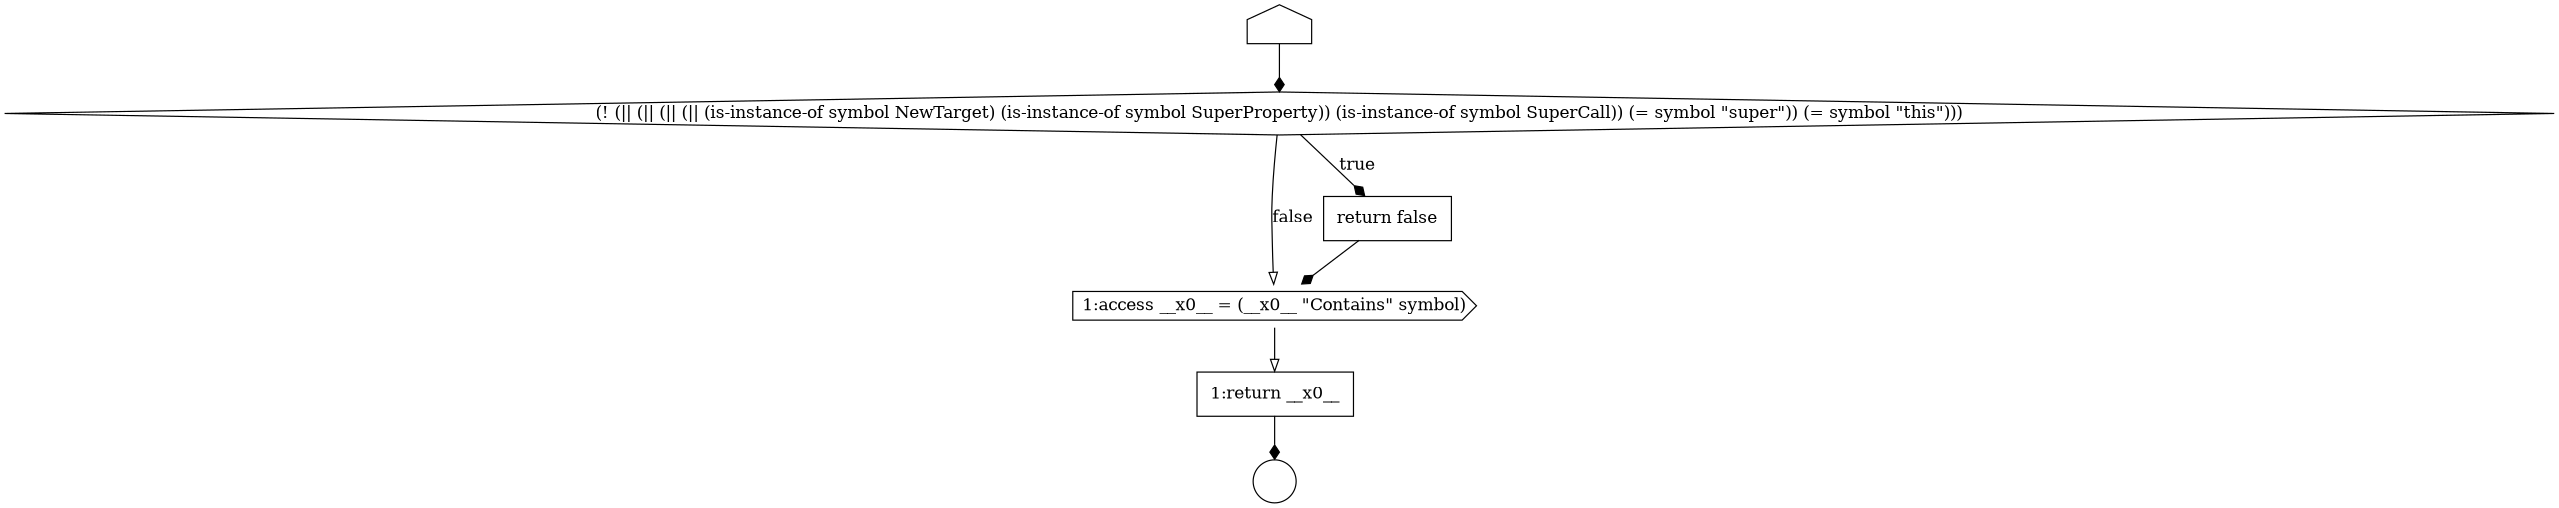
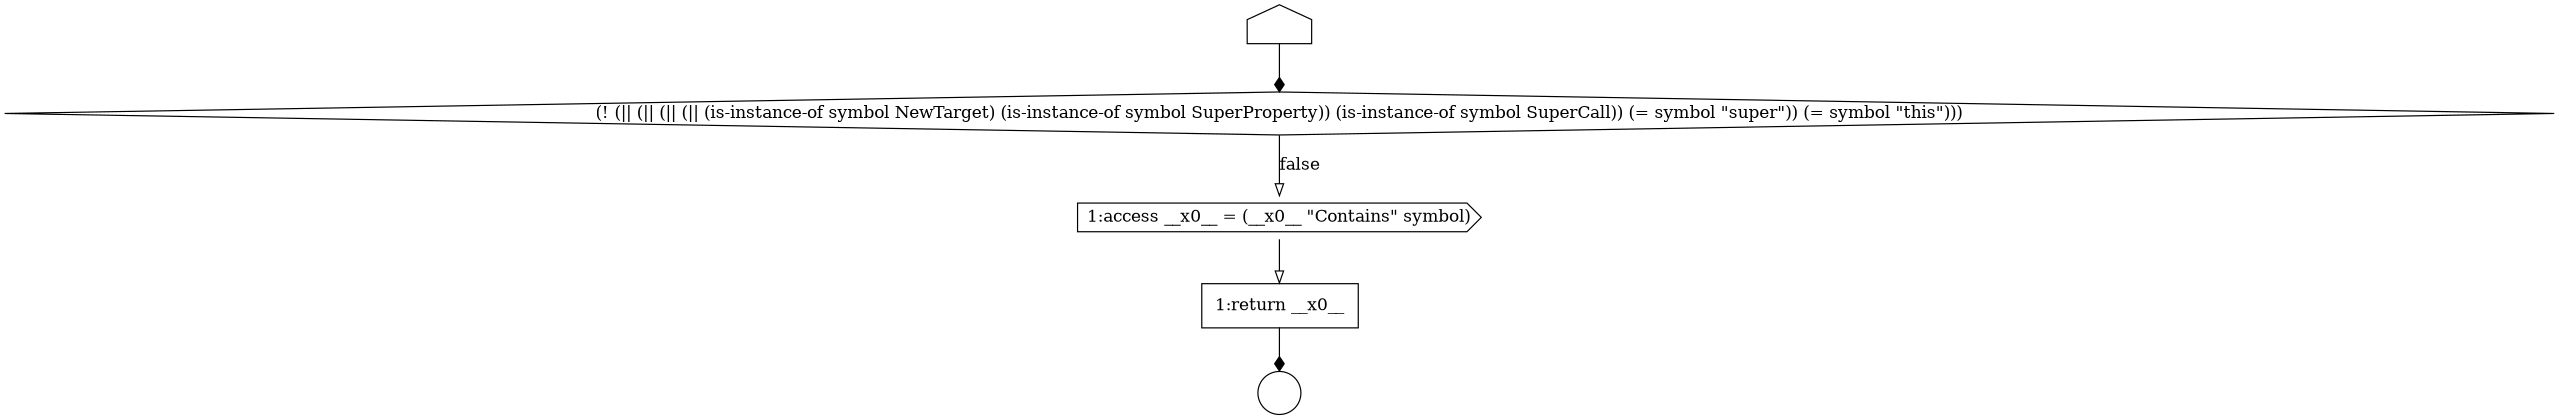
  digraph {
    node [color=black fillcolor=white shape=none style=filled]
    edge [color=black arrowhead=diamond]
    n1 [label=" " shape=house]
    n2 [label=<<font color="black">(! (|| (|| (|| (|| (is-instance-of symbol NewTarget) (is-instance-of symbol SuperProperty)) (is-instance-of symbol SuperCall)) (= symbol &quot;super&quot;)) (= symbol &quot;this&quot;)))</font>> shape=diamond]
    n3 [label=<<font color="black">1:access __x0__ = (__x0__ &quot;Contains&quot; symbol)</font>> shape=cds]
    n4 [label=<<font color="black">     <table border="0" cellborder="1" cellspacing="0" cellpadding="10">       <tr><td align="left">1:return __x0__</td></tr>     </table>   </font>> margin=0]
    n5 [label=" " shape=circle]
-   n6 [label=<<font color="black">     <table border="0" cellborder="1" cellspacing="0" cellpadding="10">       <tr><td align="left">return false</td></tr>     </table>   </font>> margin=0]
    n1 -> n2
    n2 -> n3 [label=<<font color="black">false</font>> arrowhead=onormal]
-   n2 -> n6 [label=<<font color="black">true</font>>]
    n3 -> n4 [arrowhead=onormal]
    n4 -> n5
-   n6 -> n3
  }
